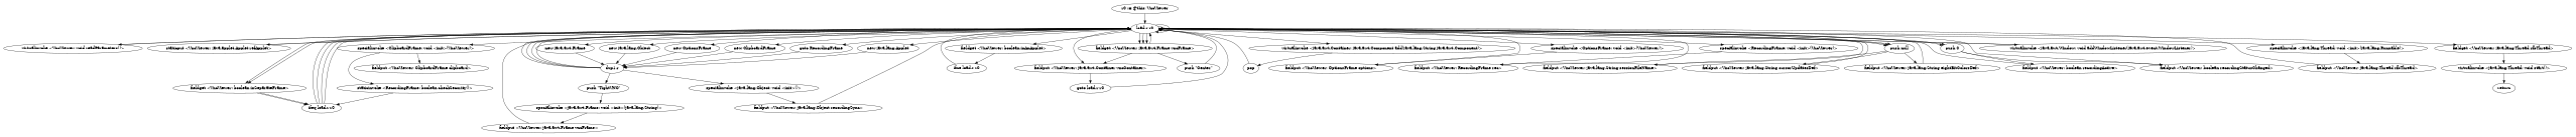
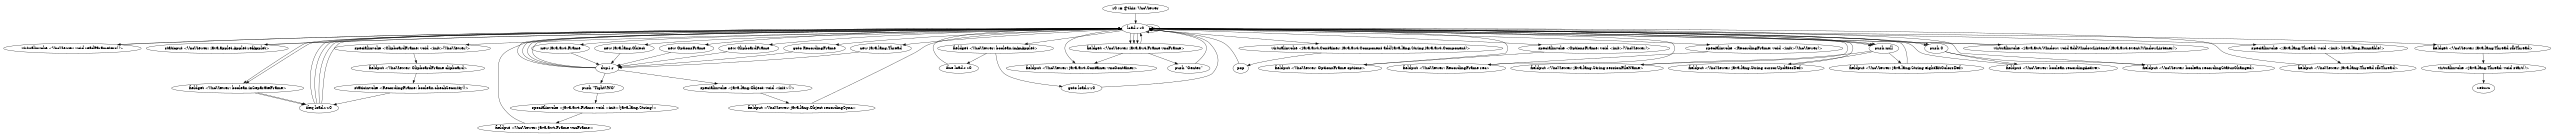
  digraph {
    "r0 := @this: VncViewer"
    "load.r r0"
    "virtualinvoke <VncViewer: void readParameters()>"
    "staticput <VncViewer: java.applet.Applet refApplet>"
    "fieldget <VncViewer: boolean inSeparateFrame>"
    "new java.awt.Frame"
    "fieldget <VncViewer: boolean inAnApplet>"
    "fieldget <VncViewer: java.awt.Frame vncFrame>"
    "virtualinvoke <java.awt.Container: java.awt.Component add(java.lang.String,java.awt.Component)>"
    "fieldput <VncViewer: java.awt.Container vncContainer>"
    "new java.lang.Object"
    "new OptionsFrame"
    "specialinvoke <OptionsFrame: void <init>(VncViewer)>"
    "new ClipboardFrame"
    "specialinvoke <ClipboardFrame: void <init>(VncViewer)>"
    n16 [label="goto RecordingFrame"]
    "specialinvoke <RecordingFrame: void <init>(VncViewer)>"
    "push null"
    "push 0"
    "virtualinvoke <java.awt.Window: void addWindowListener(java.awt.event.WindowListener)>"
-   "new java.lang.Thread" [label="new java.lang.Applet"]
+   "new java.lang.Thread"
    "specialinvoke <java.lang.Thread: void <init>(java.lang.Runnable)>"
    "fieldget <VncViewer: java.lang.Thread rfbThread>"
    "ifeq load.r r0"
    "dup1.r"
    "ifne load.r r0"
    "push \"Center\""
    pop
    "goto load.r r0"
    "fieldput <VncViewer: OptionsFrame options>"
    "fieldput <VncViewer: ClipboardFrame clipboard>"
    "fieldput <VncViewer: RecordingFrame rec>"
    "fieldput <VncViewer: java.lang.String sessionFileName>"
    "fieldput <VncViewer: java.lang.String cursorUpdatesDef>"
    "fieldput <VncViewer: java.lang.String eightBitColorsDef>"
    "fieldput <VncViewer: boolean recordingActive>"
    "fieldput <VncViewer: boolean recordingStatusChanged>"
    "fieldput <VncViewer: java.lang.Thread rfbThread>"
    "virtualinvoke <java.lang.Thread: void start()>"
    "push \"TightVNC\""
    "specialinvoke <java.lang.Object: void <init>()>"
    "specialinvoke <java.awt.Frame: void <init>(java.lang.String)>"
    "fieldput <VncViewer: java.lang.Object recordingSync>"
    "fieldput <VncViewer: java.awt.Frame vncFrame>"
    "staticinvoke <RecordingFrame: boolean checkSecurity()>"
    return
    "r0 := @this: VncViewer" -> "load.r r0"
    "load.r r0" -> "load.r r0"
    "load.r r0" -> "load.r r0"
    "load.r r0" -> "virtualinvoke <VncViewer: void readParameters()>"
    "load.r r0" -> "staticput <VncViewer: java.applet.Applet refApplet>"
    "load.r r0" -> "fieldget <VncViewer: boolean inSeparateFrame>"
    "load.r r0" -> "fieldget <VncViewer: boolean inSeparateFrame>"
    "load.r r0" -> "new java.awt.Frame"
    "load.r r0" -> "fieldget <VncViewer: boolean inAnApplet>"
    "load.r r0" -> "fieldget <VncViewer: java.awt.Frame vncFrame>"
    "load.r r0" -> "fieldget <VncViewer: java.awt.Frame vncFrame>"
    "load.r r0" -> "fieldget <VncViewer: java.awt.Frame vncFrame>"
    "load.r r0" -> "virtualinvoke <java.awt.Container: java.awt.Component add(java.lang.String,java.awt.Component)>"
    "load.r r0" -> "fieldput <VncViewer: java.awt.Container vncContainer>"
    "load.r r0" -> "new java.lang.Object"
    "load.r r0" -> "new OptionsFrame"
    "load.r r0" -> "specialinvoke <OptionsFrame: void <init>(VncViewer)>"
    "load.r r0" -> "new ClipboardFrame"
    "load.r r0" -> "specialinvoke <ClipboardFrame: void <init>(VncViewer)>"
    "load.r r0" -> n16
    "load.r r0" -> "specialinvoke <RecordingFrame: void <init>(VncViewer)>"
    "load.r r0" -> "push null"
    "load.r r0" -> "push null"
    "load.r r0" -> "push null"
    "load.r r0" -> "push 0"
    "load.r r0" -> "push 0"
    "load.r r0" -> "virtualinvoke <java.awt.Window: void addWindowListener(java.awt.event.WindowListener)>"
    "load.r r0" -> "new java.lang.Thread"
    "load.r r0" -> "specialinvoke <java.lang.Thread: void <init>(java.lang.Runnable)>"
    "load.r r0" -> "fieldget <VncViewer: java.lang.Thread rfbThread>"
    "virtualinvoke <VncViewer: void readParameters()>" -> "load.r r0"
    "staticput <VncViewer: java.applet.Applet refApplet>" -> "load.r r0"
    "fieldget <VncViewer: boolean inSeparateFrame>" -> "ifeq load.r r0"
    "fieldget <VncViewer: boolean inSeparateFrame>" -> "ifeq load.r r0"
    "new java.awt.Frame" -> "dup1.r"
    "fieldget <VncViewer: boolean inAnApplet>" -> "ifne load.r r0"
    "fieldget <VncViewer: java.awt.Frame vncFrame>" -> "load.r r0"
    "fieldget <VncViewer: java.awt.Frame vncFrame>" -> "fieldput <VncViewer: java.awt.Container vncContainer>"
    "fieldget <VncViewer: java.awt.Frame vncFrame>" -> "push \"Center\""
    "virtualinvoke <java.awt.Container: java.awt.Component add(java.lang.String,java.awt.Component)>" -> pop
-   "fieldput <VncViewer: java.awt.Container vncContainer>" -> "goto load.r r0"
+   "fieldget <VncViewer: boolean inAnApplet>" -> "goto load.r r0"
    "new java.lang.Object" -> "dup1.r"
    "new OptionsFrame" -> "dup1.r"
    "specialinvoke <OptionsFrame: void <init>(VncViewer)>" -> "fieldput <VncViewer: OptionsFrame options>"
    "new ClipboardFrame" -> "dup1.r"
    "specialinvoke <ClipboardFrame: void <init>(VncViewer)>" -> "fieldput <VncViewer: ClipboardFrame clipboard>"
    n16 -> "dup1.r"
    "specialinvoke <RecordingFrame: void <init>(VncViewer)>" -> "fieldput <VncViewer: RecordingFrame rec>"
    "push null" -> "fieldput <VncViewer: java.lang.String sessionFileName>"
    "push null" -> "fieldput <VncViewer: java.lang.String cursorUpdatesDef>"
    "push null" -> "fieldput <VncViewer: java.lang.String eightBitColorsDef>"
    "push 0" -> "fieldput <VncViewer: boolean recordingActive>"
    "push 0" -> "fieldput <VncViewer: boolean recordingStatusChanged>"
    "virtualinvoke <java.awt.Window: void addWindowListener(java.awt.event.WindowListener)>" -> "load.r r0"
    "new java.lang.Thread" -> "dup1.r"
    "specialinvoke <java.lang.Thread: void <init>(java.lang.Runnable)>" -> "fieldput <VncViewer: java.lang.Thread rfbThread>"
    "fieldget <VncViewer: java.lang.Thread rfbThread>" -> "virtualinvoke <java.lang.Thread: void start()>"
    "ifeq load.r r0" -> "load.r r0"
    "ifeq load.r r0" -> "load.r r0"
    "ifeq load.r r0" -> "load.r r0"
    "ifeq load.r r0" -> "load.r r0"
    "dup1.r" -> "load.r r0"
    "dup1.r" -> "load.r r0"
    "dup1.r" -> "load.r r0"
    "dup1.r" -> "load.r r0"
    "dup1.r" -> "push \"TightVNC\""
    "dup1.r" -> "specialinvoke <java.lang.Object: void <init>()>"
    "ifne load.r r0" -> "load.r r0"
    "push \"Center\"" -> "load.r r0"
    pop -> "load.r r0"
    "goto load.r r0" -> "load.r r0"
    "fieldput <VncViewer: OptionsFrame options>" -> "load.r r0"
-   "specialinvoke <ClipboardFrame: void <init>(VncViewer)>" -> "staticinvoke <RecordingFrame: boolean checkSecurity()>"
+   "fieldput <VncViewer: ClipboardFrame clipboard>" -> "staticinvoke <RecordingFrame: boolean checkSecurity()>"
    "fieldput <VncViewer: RecordingFrame rec>" -> "load.r r0"
    "fieldput <VncViewer: java.lang.String sessionFileName>" -> "load.r r0"
    "fieldput <VncViewer: java.lang.String cursorUpdatesDef>" -> "load.r r0"
    "fieldput <VncViewer: java.lang.String eightBitColorsDef>" -> "load.r r0"
    "fieldput <VncViewer: boolean recordingActive>" -> "load.r r0"
    "fieldput <VncViewer: boolean recordingStatusChanged>" -> "load.r r0"
    "fieldput <VncViewer: java.lang.Thread rfbThread>" -> "load.r r0"
    "virtualinvoke <java.lang.Thread: void start()>" -> return
    "push \"TightVNC\"" -> "specialinvoke <java.awt.Frame: void <init>(java.lang.String)>"
    "specialinvoke <java.lang.Object: void <init>()>" -> "fieldput <VncViewer: java.lang.Object recordingSync>"
    "specialinvoke <java.awt.Frame: void <init>(java.lang.String)>" -> "fieldput <VncViewer: java.awt.Frame vncFrame>"
    "fieldput <VncViewer: java.lang.Object recordingSync>" -> "load.r r0"
    "fieldput <VncViewer: java.awt.Frame vncFrame>" -> "load.r r0"
    "staticinvoke <RecordingFrame: boolean checkSecurity()>" -> "ifeq load.r r0"
  }
